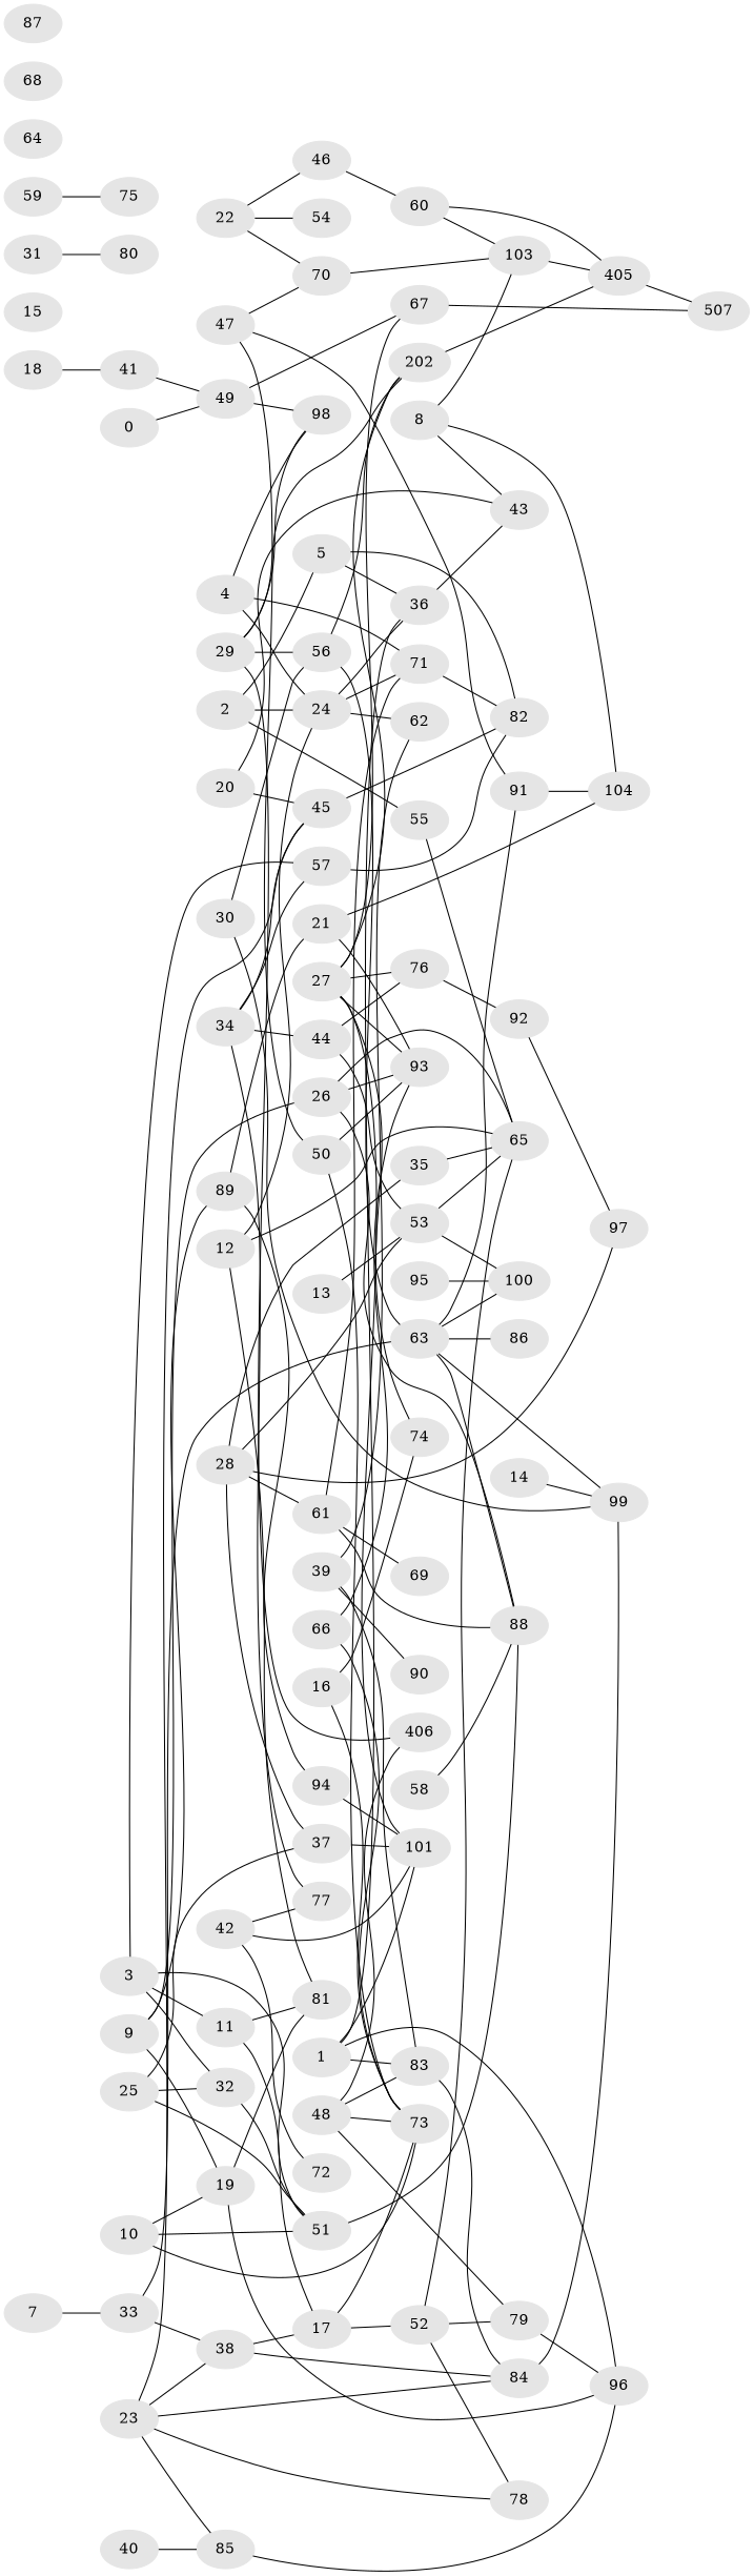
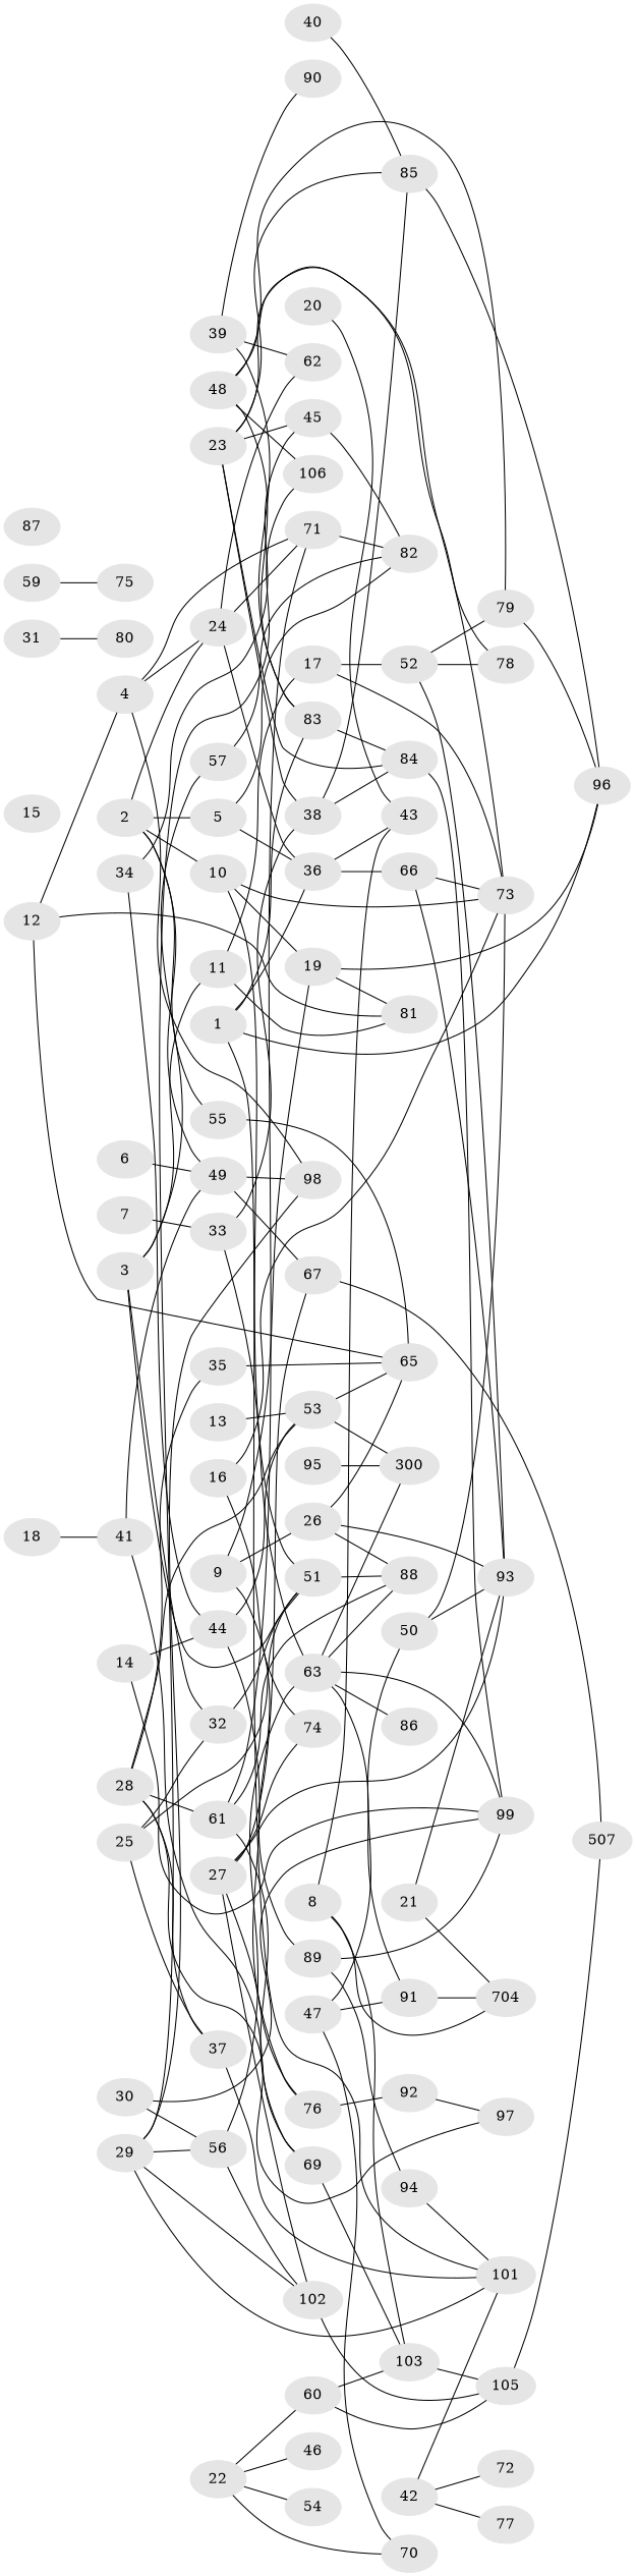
  graph {
    rankdir=LR
    node [color=gray90 style=filled]
    1
    36
    83
    96
    101
    43
    66
    84
    2
    5
    10
    24
    49
    55
    82
    51
    19
    73
    71
    62
    98
    67
    65
    3
    11
    32
    57
    17
    81
    88
    4
-   6 [label=0]
+   6
    7
    33
    38
    63
    8
    103
-   104
-   105 [label=405]
+   104 [label=704]
+   105
    9
    26
    89
    93
    99
    94
    52
    12
    13
    53
-   100
+   100 [label=300]
    14
    44
    76
    15
    16
    74
    78
    79
    18
    41
    69
    20
    45
    21
    22
    46
    54
    70
    60
    23
    85
    25
    37
    50
    27
-   102 [label=202]
+   102
    n78 [label=507]
    92
    28
    35
    61
    97
    29
    56
-   106 [label=406]
+   106
    30
    31
    80
    91
    86
    34
    77
    39
    90
    40
    42
    72
    47
    48
-   58
    59
    75
-   64
-   68
    87
    95
    1 -- 36
    1 -- 83
    1 -- 96
    1 -- 101
    36 -- 43
+   36 -- 66
    83 -- 84
    66 -- 73
    66 -- 93
    84 -- 99
    2 -- 5
+   2 -- 10
    2 -- 24
+   2 -- 49
    2 -- 55
    5 -- 36
    5 -- 82
    10 -- 51
    10 -- 19
    10 -- 73
    24 -- 36
    24 -- 71
    24 -- 62
    49 -- 98
    49 -- 67
    55 -- 65
    51 -- 88
    19 -- 96
    19 -- 81
    71 -- 82
    67 -- n78
    3 -- 51
    3 -- 11
    3 -- 32
    3 -- 57
    11 -- 17
    11 -- 81
    32 -- 51
    57 -- 82
    17 -- 73
    17 -- 52
    4 -- 24
    4 -- 71
    4 -- 98
    6 -- 49
    7 -- 33
    33 -- 38
    33 -- 63
    38 -- 84
-   38 -- 17
+   38 -- 85
    63 -- 88
    63 -- 99
    63 -- 100
    63 -- 91
    63 -- 86
    8 -- 43
    8 -- 103
    8 -- 104
    103 -- 105
    105 -- n78
    9 -- 19
    9 -- 26
    9 -- 89
    26 -- 65
    26 -- 88
    26 -- 93
-   89 -- 21
+   89 -- 99
    89 -- 94
    94 -- 101
-   52 -- 65
+   52 -- 93
    52 -- 78
    52 -- 79
-   12 -- 24
+   12 -- 4
    12 -- 65
    12 -- 81
    13 -- 53
    53 -- 65
    53 -- 100
    14 -- 99
+   14 -- 44
    44 -- 53
    44 -- 76
    76 -- 92
    16 -- 73
    16 -- 74
    79 -- 96
    18 -- 41
    41 -- 49
-   70 -- 103
+   41 -- 69
+   69 -- 103
    20 -- 43
-   20 -- 45
    45 -- 82
    21 -- 104
    21 -- 93
    22 -- 46
    22 -- 54
    22 -- 70
-   46 -- 60
+   22 -- 60
    60 -- 103
    60 -- 105
    23 -- 84
    23 -- 38
    23 -- 78
    23 -- 45
    23 -- 85
    85 -- 96
    25 -- 51
    25 -- 32
    25 -- 37
    37 -- 101
    50 -- 73
    50 -- 93
-   27 -- 101
+   29 -- 101
    27 -- 67
    27 -- 93
    27 -- 76
    27 -- 74
    27 -- 102
    102 -- 105
    92 -- 97
    28 -- 53
    28 -- 37
    28 -- 35
    28 -- 61
    28 -- 97
    35 -- 65
    61 -- 71
    61 -- 88
    61 -- 69
    29 -- 98
    29 -- 102
    29 -- 56
    29 -- 106
    56 -- 63
    56 -- 102
    30 -- 99
    30 -- 56
    31 -- 80
    91 -- 104
-   34 -- 57
    34 -- 44
    34 -- 45
-   34 -- 77
    39 -- 83
    39 -- 62
    39 -- 90
    40 -- 85
    42 -- 101
    42 -- 77
    42 -- 72
    47 -- 70
    47 -- 50
    47 -- 91
    48 -- 83
    48 -- 73
    48 -- 79
    48 -- 106
-   58 -- 88
    59 -- 75
    95 -- 100
  }
